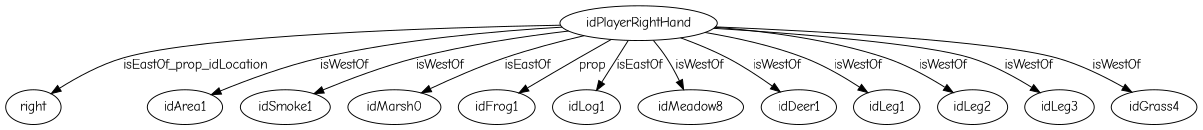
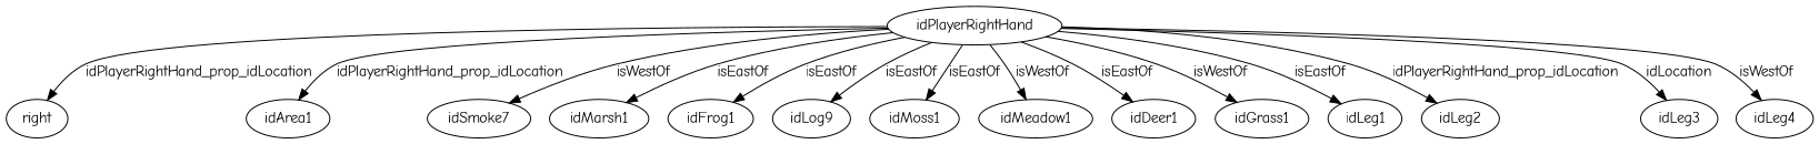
  strict digraph {
    fontname="Comic Neue"
    node [fontname="Comic Neue" node_type=entity_node]
    edge [edge_type=relationship fontname="Comic Neue"]
    right [node_type=property_node]
    idPlayerRightHand
    idArea1
-   idSmoke1
-   idMarsh1 [label=idMarsh0]
+   idSmoke1 [label=idSmoke7]
+   idMarsh1
    idFrog1
-   idLog1
-   idMeadow1 [label=idMeadow8]
+   idLog1 [label=idLog9]
+   idMoss1
+   idMeadow1
    idDeer1
+   idGrass1
    idLeg1
    idLeg2
    idLeg3
-   idLeg4 [label=idGrass4]
-   idPlayerRightHand -> right [edge_type=property label=isEastOf_prop_idLocation]
-   idPlayerRightHand -> idArea1 [label=isWestOf]
+   idLeg4
+   idPlayerRightHand -> right [edge_type=property label=idPlayerRightHand_prop_idLocation]
+   idPlayerRightHand -> idArea1 [label=idPlayerRightHand_prop_idLocation]
    idPlayerRightHand -> idSmoke1 [label=isWestOf]
    idPlayerRightHand -> idMarsh1 [label=isEastOf]
-   idPlayerRightHand -> idFrog1 [label=prop]
+   idPlayerRightHand -> idFrog1 [label=isEastOf]
    idPlayerRightHand -> idLog1 [label=isEastOf]
+   idPlayerRightHand -> idMoss1 [label=isEastOf]
    idPlayerRightHand -> idMeadow1 [label=isWestOf]
-   idPlayerRightHand -> idDeer1 [label=isWestOf]
-   idPlayerRightHand -> idLeg1 [label=isWestOf]
-   idPlayerRightHand -> idLeg2 [label=isWestOf]
-   idPlayerRightHand -> idLeg3 [label=isWestOf]
+   idPlayerRightHand -> idDeer1 [label=isEastOf]
+   idPlayerRightHand -> idGrass1 [label=isWestOf]
+   idPlayerRightHand -> idLeg1 [label=isEastOf]
+   idPlayerRightHand -> idLeg2 [label=idPlayerRightHand_prop_idLocation]
+   idPlayerRightHand -> idLeg3 [label=idLocation]
    idPlayerRightHand -> idLeg4 [label=isWestOf]
  }
